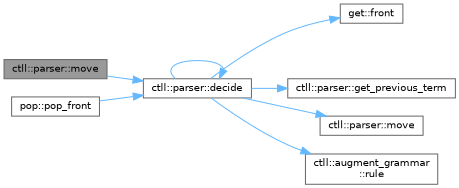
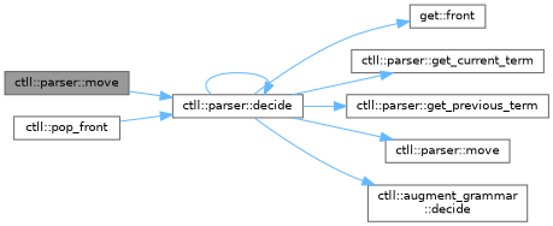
  digraph {
    rankdir=LR
    node [color=grey40 fillcolor=white fontname=Helvetica fontsize=10 shape=box style=filled]
    edge [color=steelblue1 fontname=Helvetica fontsize=10 labelfontname=Helvetica labelfontsize=10 style=solid]
    n1 [color=gray40 fillcolor=grey60 fontcolor=black height=0.2 label="ctll::parser::move" width=0.4]
    n2 [height=0.2 label="ctll::parser::decide" width=0.4]
    n3 [height=0.2 label="get::front" width=0.4]
+   n4 [height=0.2 label="ctll::parser::get_current_term" width=0.4]
    n5 [height=0.2 label="ctll::parser::get_previous_term" width=0.4]
    n6 [height=0.2 label="ctll::parser::move" width=0.4]
-   n7 [height=0.2 label="ctll::augment_grammar\l::rule" width=0.4]
-   n8 [height=0.2 label="pop::pop_front" width=0.4]
+   n7 [height=0.2 label="ctll::augment_grammar\l::decide" width=0.4]
+   n8 [height=0.2 label="ctll::pop_front" width=0.4]
    n1 -> n2
    n2 -> n2
    n2 -> n3
+   n2 -> n4
    n2 -> n5
    n2 -> n6
    n2 -> n7
    n8 -> n2
  }
